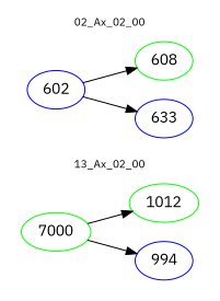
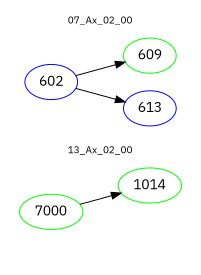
  digraph {
    fontname="IBM Plex Sans"
    rankdir=LR
    node [color=green fontname="IBM Plex Sans"]
    edge [color=black fontname="IBM Plex Sans"]
    n1 [label=7000]
-   n2 [color=blue label=994]
-   n3 [label=1012]
+   n3 [label=1014]
    n4 [color=blue label=602]
-   n5 [color=blue label=633]
-   n6 [label=608]
+   n5 [color=blue label=613]
+   n6 [label=609]
    subgraph cluster_1 {
      color=white
      fontsize=10
      label="13_Ax_02_00"
      n1
-     n2
      n3
    }
    subgraph cluster_2 {
      color=white
      fontsize=10
-     label="02_Ax_02_00"
+     label="07_Ax_02_00"
      n4
      n5
      n6
    }
-   n1 -> n2
    n1 -> n3
    n4 -> n5
    n4 -> n6
  }
